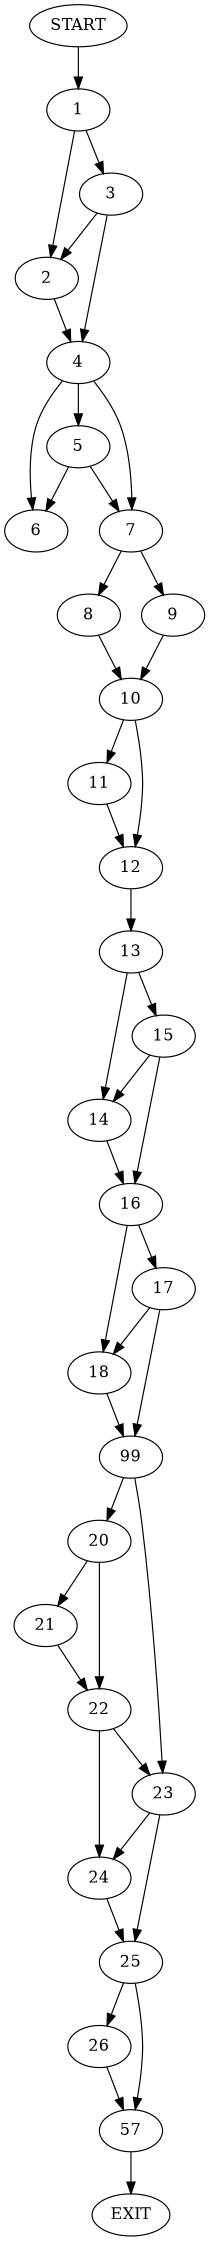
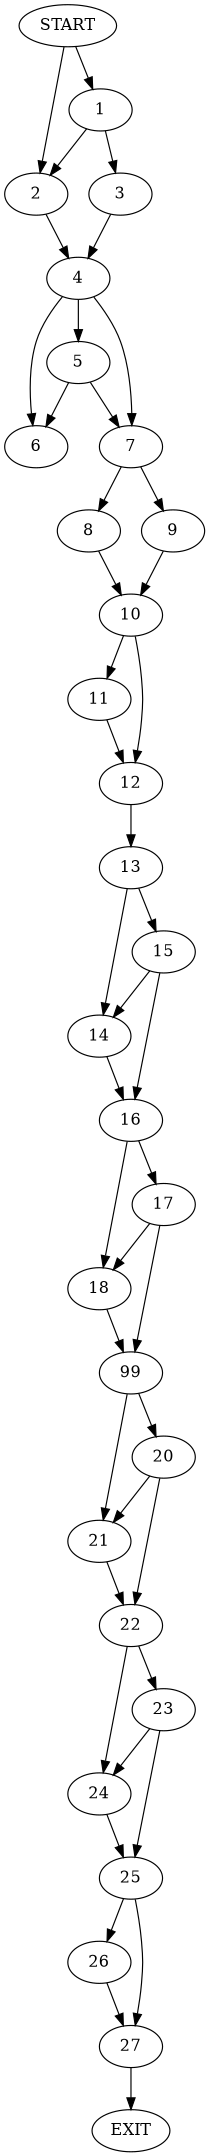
  digraph {
    n1 [label=START]
    1
    2
    3
    n5 [label=EXIT]
    4
    5
    6
    7
    8
    9
    10
    11
    12
    13
    14
    15
    16
    17
    18
    n21 [label=99]
    20
    21
    22
    23
    24
    25
    26
-   27 [label=57]
+   27
    n1 -> 1
    1 -> 2
    1 -> 3
    2 -> 4
-   3 -> 2
+   n1 -> 2
    3 -> 4
    4 -> 5
    4 -> 6
    4 -> 7
    5 -> 6
    5 -> 7
    7 -> 8
    7 -> 9
    8 -> 10
    9 -> 10
    10 -> 11
    10 -> 12
    11 -> 12
    12 -> 13
    13 -> 14
    13 -> 15
    14 -> 16
    15 -> 14
    15 -> 16
    16 -> 17
    16 -> 18
    17 -> 18
    17 -> n21
    18 -> n21
    n21 -> 20
-   n21 -> 23
+   n21 -> 21
    20 -> 21
    20 -> 22
    21 -> 22
    22 -> 23
    22 -> 24
    23 -> 24
    23 -> 25
    24 -> 25
    25 -> 26
    25 -> 27
    26 -> 27
    27 -> n5
  }
